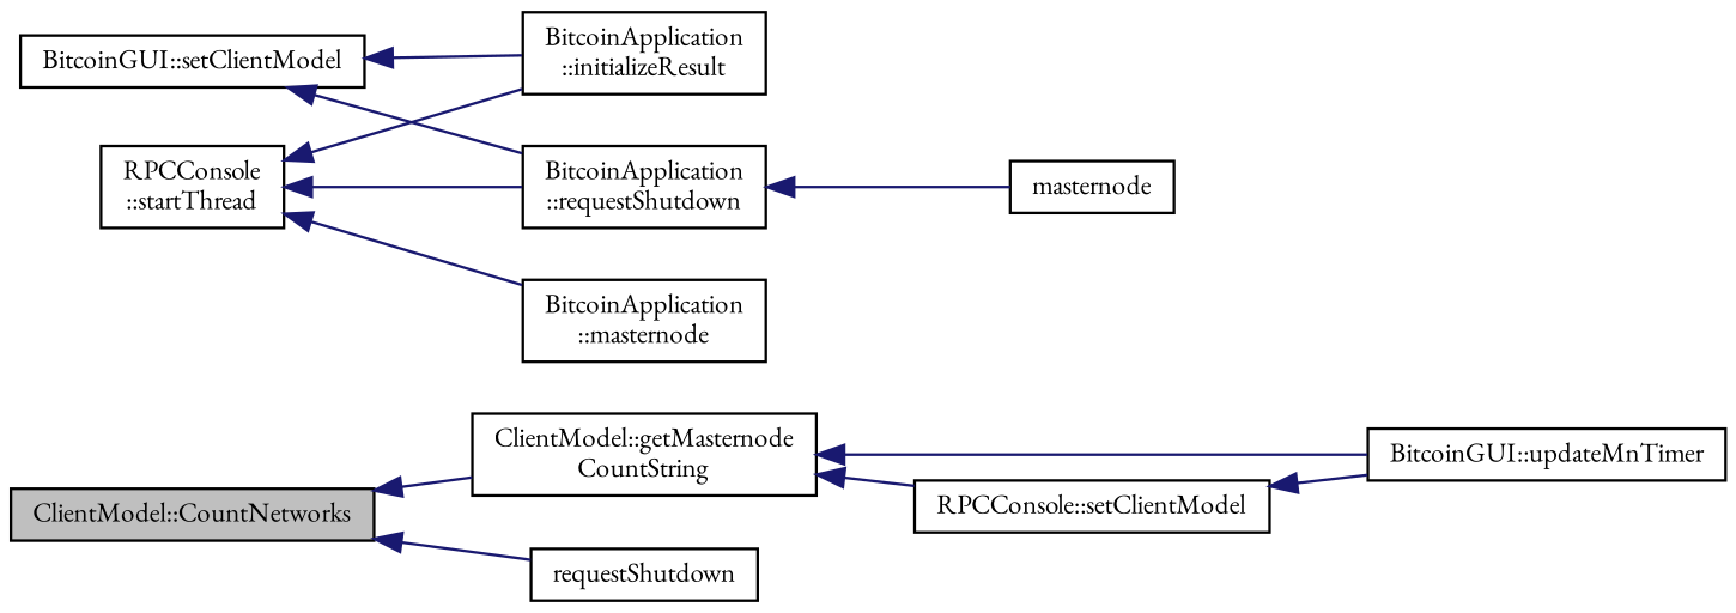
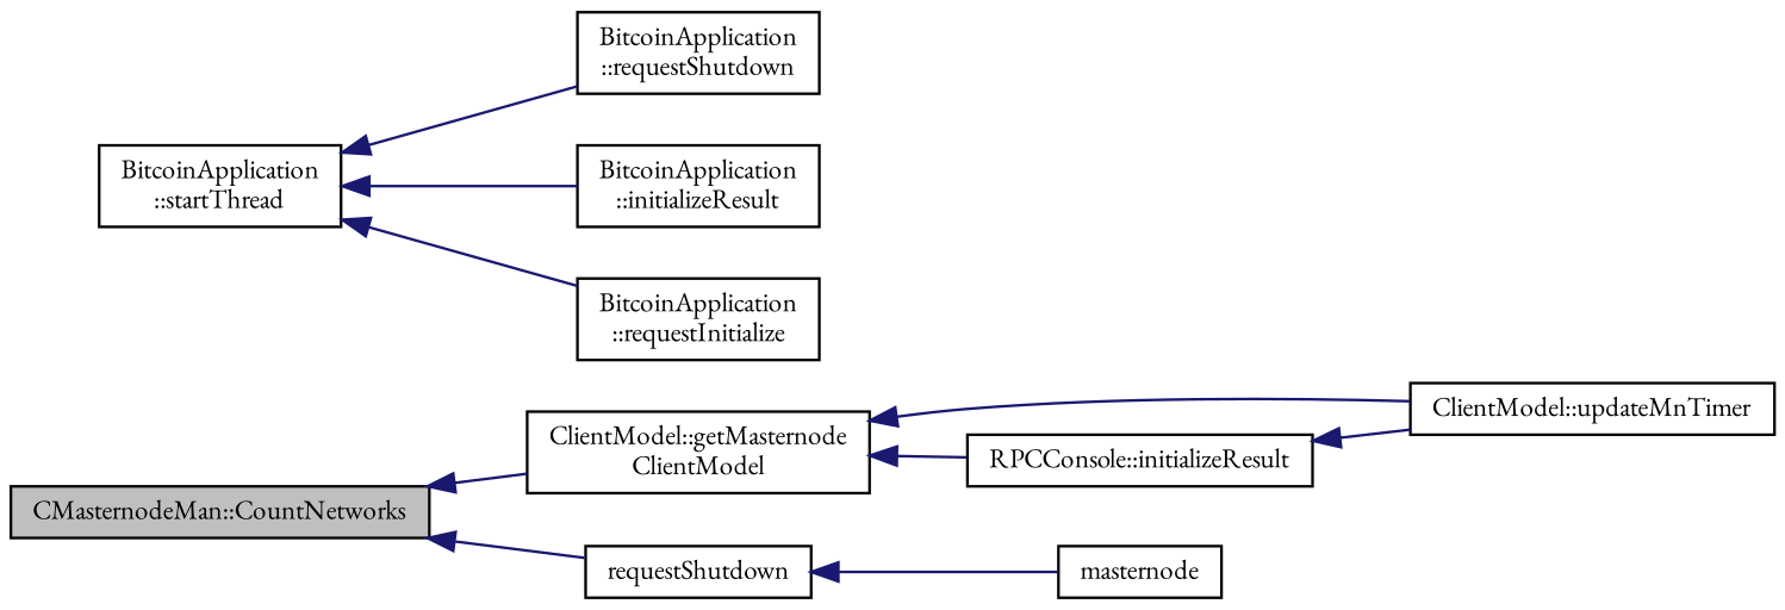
  digraph {
    fontname="EB Garamond"
    rankdir=LR
    node [color=black fillcolor=white fontname="EB Garamond" fontsize=10 shape=record style=filled]
    edge [color=midnightblue dir=back fontname="EB Garamond" fontsize=10 labelfontname=Helvetica labelfontsize=10 style=solid]
-   n1 [fillcolor=grey75 fontcolor=black height=0.2 label="ClientModel::CountNetworks" width=0.4]
-   n2 [height=0.2 label="ClientModel::getMasternode\lCountString" width=0.4]
+   n1 [fillcolor=grey75 fontcolor=black height=0.2 label="CMasternodeMan::CountNetworks" width=0.4]
+   n2 [height=0.2 label="ClientModel::getMasternode\lClientModel" width=0.4]
    n3 [height=0.2 label=requestShutdown width=0.4]
-   n4 [height=0.2 label="BitcoinGUI::updateMnTimer" width=0.4]
-   n5 [height=0.2 label="RPCConsole::setClientModel" width=0.4]
+   n4 [height=0.2 label="ClientModel::updateMnTimer" width=0.4]
+   n5 [height=0.2 label="RPCConsole::initializeResult" width=0.4]
    n6 [height=0.2 label=masternode width=0.4]
-   n7 [height=0.2 label="BitcoinGUI::setClientModel" width=0.4]
    n8 [height=0.2 label="BitcoinApplication\l::requestShutdown" width=0.4]
    n9 [height=0.2 label="BitcoinApplication\l::initializeResult" width=0.4]
-   n10 [height=0.2 label="RPCConsole\l::startThread" width=0.4]
-   n11 [height=0.2 label="BitcoinApplication\l::masternode" width=0.4]
+   n10 [height=0.2 label="BitcoinApplication\l::startThread" width=0.4]
+   n11 [height=0.2 label="BitcoinApplication\l::requestInitialize" width=0.4]
    n1 -> n2
    n1 -> n3
    n2 -> n4
    n2 -> n5
-   n8 -> n6
+   n3 -> n6
    n5 -> n4
-   n7 -> n8
-   n7 -> n9
    n10 -> n8
    n10 -> n9
    n10 -> n11
  }
